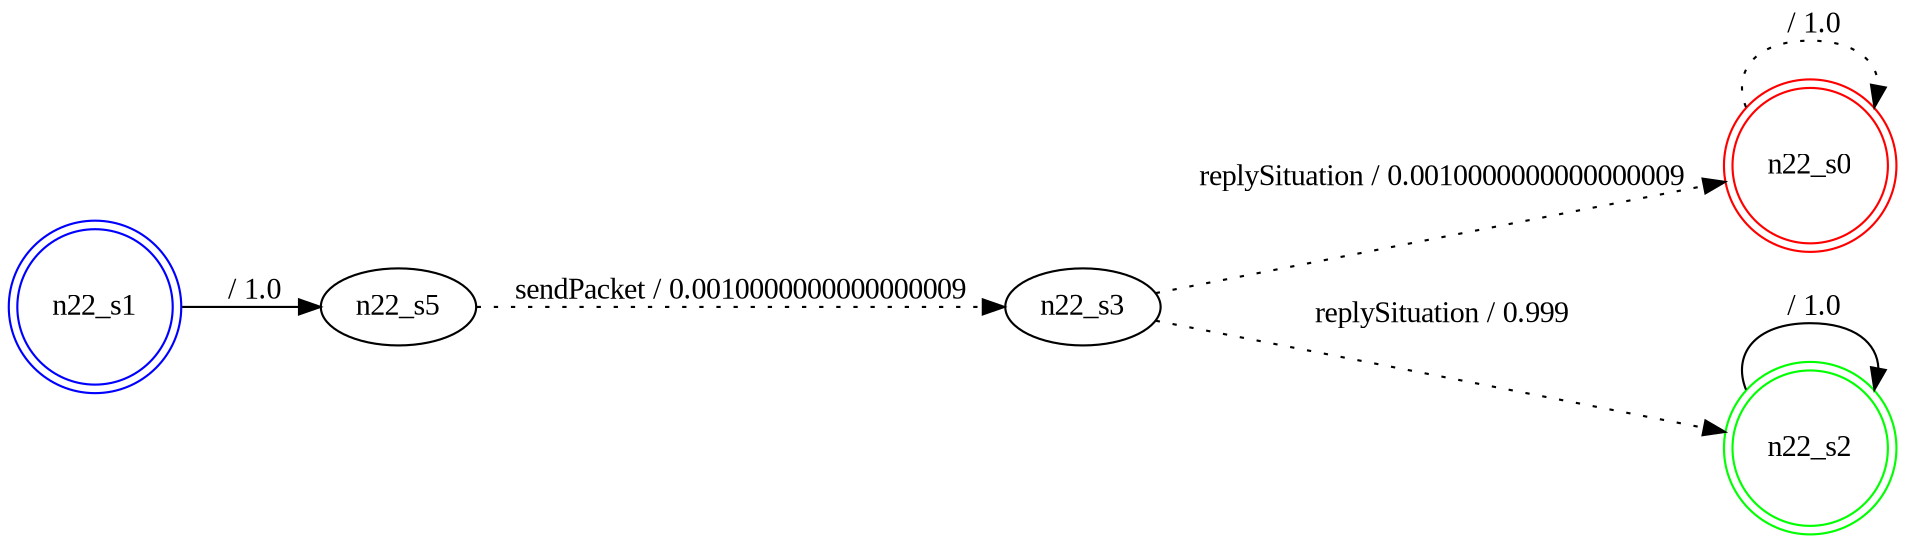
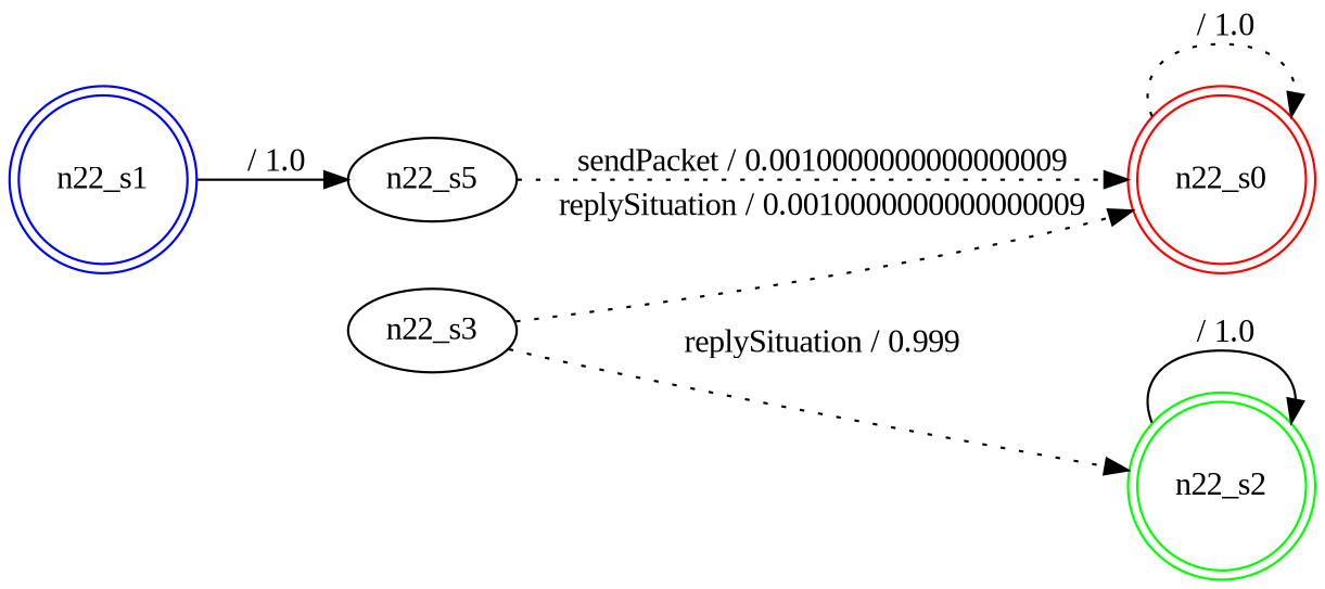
  digraph {
    fontname="Liberation Serif"
    rankdir=LR
    node [fontname="Liberation Serif" shape=doublecircle]
    edge [fontname="Liberation Serif" style=dotted]
    n1 [color=red label=n22_s0]
    n2 [color=blue label=n22_s1]
    n3 [label=n22_s5 shape=""]
    n4 [color=green label=n22_s2]
    n5 [label=n22_s3 shape=""]
    n1 -> n1 [label=" / 1.0"]
    n2 -> n3 [label=" / 1.0" style=""]
-   n3 -> n5 [label="sendPacket / 0.0010000000000000009"]
+   n3 -> n1 [label="sendPacket / 0.0010000000000000009"]
    n4 -> n4 [label=" / 1.0" style=""]
    n5 -> n1 [label="replySituation / 0.0010000000000000009"]
    n5 -> n4 [label="replySituation / 0.999"]
  }
